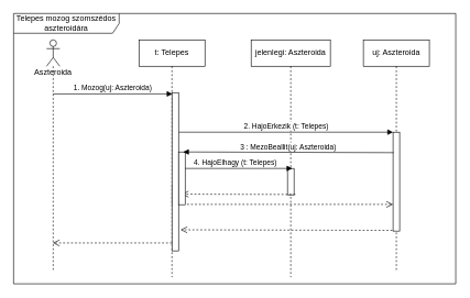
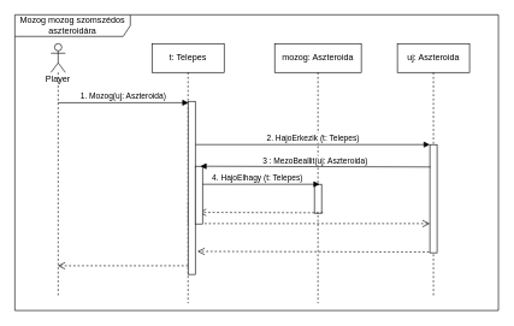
  <mxCell id="0" />
  <mxCell id="1" parent="0" />
- <mxCell id="2" value="Telepes mozog szomszédos aszteroidára" style="shape=umlFrame;whiteSpace=wrap;html=1;width=160;height=30;" parent="1" vertex="1"><mxGeometry x="20" y="20" width="670" height="410" as="geometry" /></mxCell>
+ <mxCell id="2" value="Mozog mozog szomszédos aszteroidára" style="shape=umlFrame;whiteSpace=wrap;html=1;width=160;height=30;" parent="1" vertex="1"><mxGeometry x="20" y="20" width="670" height="410" as="geometry" /></mxCell>
  <mxCell id="3" value="t: Telepes" style="shape=umlLifeline;perimeter=lifelinePerimeter;whiteSpace=wrap;html=1;container=1;collapsible=0;recursiveResize=0;outlineConnect=0;" parent="1" vertex="1"><mxGeometry x="210" y="60" width="100" height="360" as="geometry" /></mxCell>
- <mxCell id="4" value="jelenlegi: Aszteroida" style="shape=umlLifeline;perimeter=lifelinePerimeter;whiteSpace=wrap;html=1;container=1;collapsible=0;recursiveResize=0;outlineConnect=0;" parent="1" vertex="1"><mxGeometry x="380" y="60" width="120" height="360" as="geometry" /></mxCell>
+ <mxCell id="4" value="mozog: Aszteroida" style="shape=umlLifeline;perimeter=lifelinePerimeter;whiteSpace=wrap;html=1;container=1;collapsible=0;recursiveResize=0;outlineConnect=0;" parent="1" vertex="1"><mxGeometry x="380" y="60" width="120" height="360" as="geometry" /></mxCell>
  <mxCell id="5" value="" style="html=1;points=[];perimeter=orthogonalPerimeter;" parent="4" vertex="1"><mxGeometry x="55" y="195" width="10" height="40" as="geometry" /></mxCell>
  <mxCell id="6" value="uj: Aszteroida" style="shape=umlLifeline;perimeter=lifelinePerimeter;whiteSpace=wrap;html=1;container=1;collapsible=0;recursiveResize=0;outlineConnect=0;" parent="1" vertex="1"><mxGeometry x="550" y="60" width="100" height="350" as="geometry" /></mxCell>
  <mxCell id="7" value="" style="html=1;points=[];perimeter=orthogonalPerimeter;" parent="6" vertex="1"><mxGeometry x="45" y="140" width="10" height="150" as="geometry" /></mxCell>
  <mxCell id="8" value="4. HajoElhagy (t: Telepes)" style="html=1;verticalAlign=bottom;endArrow=block;entryX=0.733;entryY=0;entryDx=0;entryDy=0;entryPerimeter=0;" parent="1" source="3" target="5" edge="1"><mxGeometry x="0.047" relative="1" as="geometry"><mxPoint x="260" y="160" as="sourcePoint" /><mxPoint as="offset" /></mxGeometry></mxCell>
  <mxCell id="9" value="" style="html=1;verticalAlign=bottom;endArrow=open;dashed=1;endSize=8;exitX=1.2;exitY=0.987;exitDx=0;exitDy=0;exitPerimeter=0;" parent="1" source="5" edge="1"><mxGeometry relative="1" as="geometry"><mxPoint x="275" y="294" as="targetPoint" /><mxPoint x="437" y="202" as="sourcePoint" /><Array as="points" /></mxGeometry></mxCell>
  <mxCell id="10" value="2. HajoErkezik (t: Telepes)" style="html=1;verticalAlign=bottom;endArrow=block;entryX=0;entryY=0;" parent="1" source="12" target="7" edge="1"><mxGeometry relative="1" as="geometry"><mxPoint x="800" y="343.846" as="sourcePoint" /></mxGeometry></mxCell>
  <mxCell id="11" value="" style="html=1;points=[];perimeter=orthogonalPerimeter;" parent="1" vertex="1"><mxGeometry x="260" y="280" width="10" height="30" as="geometry" /></mxCell>
  <mxCell id="12" value="" style="html=1;points=[];perimeter=orthogonalPerimeter;" parent="1" vertex="1"><mxGeometry x="260" y="140" width="10" height="240" as="geometry" /></mxCell>
  <mxCell id="13" value="1. Mozog(uj: Aszteroida)" style="html=1;verticalAlign=bottom;endArrow=block;entryX=0.067;entryY=0.008;entryDx=0;entryDy=0;entryPerimeter=0;" parent="1" target="12" edge="1"><mxGeometry x="-0.005" relative="1" as="geometry"><mxPoint x="80" y="142" as="sourcePoint" /><mxPoint as="offset" /></mxGeometry></mxCell>
  <mxCell id="14" value="" style="html=1;verticalAlign=bottom;endArrow=open;dashed=1;endSize=8;exitX=0;exitY=0.95;" parent="1" source="12" target="19" edge="1"><mxGeometry x="-0.11" y="-55" relative="1" as="geometry"><mxPoint x="90" y="368" as="targetPoint" /><Array as="points" /><mxPoint as="offset" /></mxGeometry></mxCell>
  <mxCell id="15" value="" style="html=1;verticalAlign=bottom;endArrow=open;dashed=1;endSize=8;exitX=-0.1;exitY=0.993;exitDx=0;exitDy=0;exitPerimeter=0;entryX=1.3;entryY=0.867;entryDx=0;entryDy=0;entryPerimeter=0;" parent="1" source="7" target="12" edge="1"><mxGeometry x="-0.095" relative="1" as="geometry"><mxPoint x="270" y="340" as="targetPoint" /><mxPoint x="590" y="340" as="sourcePoint" /><mxPoint as="offset" /></mxGeometry></mxCell>
  <mxCell id="16" value="" style="html=1;points=[];perimeter=orthogonalPerimeter;" parent="1" vertex="1"><mxGeometry x="270" y="230" width="10" height="80" as="geometry" /></mxCell>
  <mxCell id="17" value="3 : MezoBeallit(uj: Aszteroida)" style="html=1;verticalAlign=bottom;endArrow=block;exitX=0.1;exitY=0.207;exitDx=0;exitDy=0;exitPerimeter=0;entryX=0.7;entryY=0;entryDx=0;entryDy=0;entryPerimeter=0;" parent="1" source="7" target="16" edge="1"><mxGeometry relative="1" as="geometry"><mxPoint x="200" y="255" as="sourcePoint" /></mxGeometry></mxCell>
  <mxCell id="18" value="" style="html=1;verticalAlign=bottom;endArrow=open;dashed=1;endSize=8;exitX=1.283;exitY=0.994;exitDx=0;exitDy=0;exitPerimeter=0;" parent="1" source="16" target="7" edge="1"><mxGeometry relative="1" as="geometry"><mxPoint x="580" y="300" as="targetPoint" /><mxPoint x="290" y="299" as="sourcePoint" /></mxGeometry></mxCell>
- <mxCell id="19" value="Aszteroida" style="shape=umlLifeline;participant=umlActor;perimeter=lifelinePerimeter;whiteSpace=wrap;html=1;container=1;collapsible=0;recursiveResize=0;verticalAlign=top;spacingTop=36;outlineConnect=0;" parent="1" vertex="1"><mxGeometry x="70" y="60" width="20" height="350" as="geometry" /></mxCell>
+ <mxCell id="19" value="Player" style="shape=umlLifeline;participant=umlActor;perimeter=lifelinePerimeter;whiteSpace=wrap;html=1;container=1;collapsible=0;recursiveResize=0;verticalAlign=top;spacingTop=36;outlineConnect=0;" parent="1" vertex="1"><mxGeometry x="70" y="60" width="20" height="350" as="geometry" /></mxCell>
